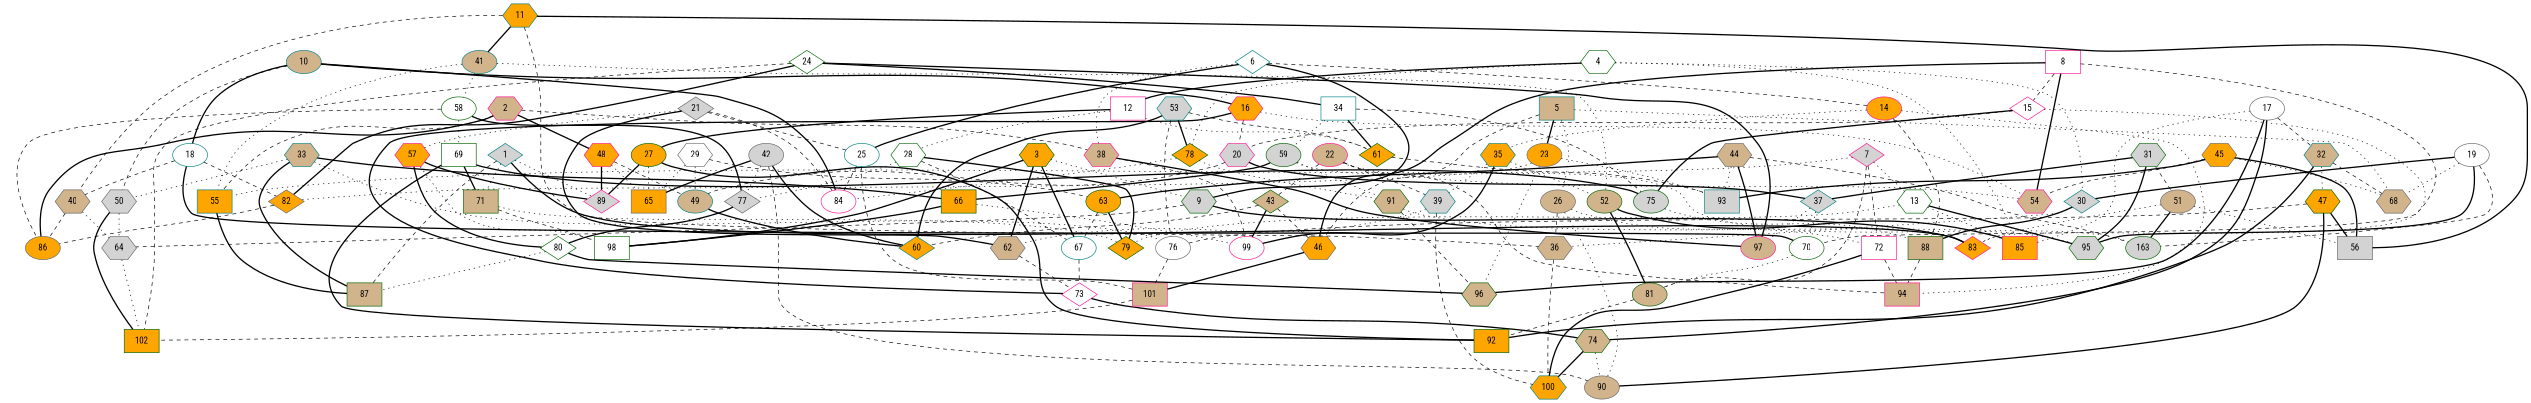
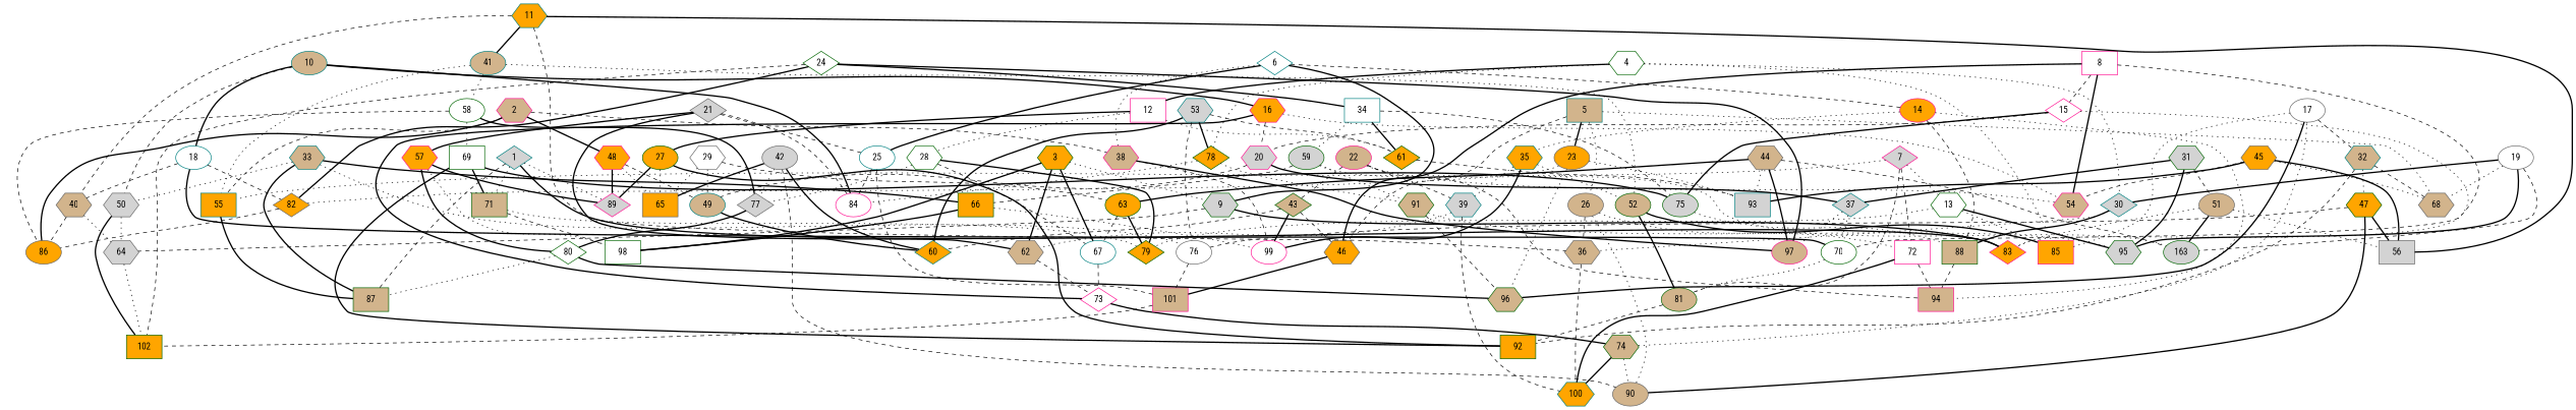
  graph {
    fontname="Roboto Condensed"
    node [color=darkgreen fillcolor=tan fontname="Roboto Condensed" shape=hexagon style=filled]
    edge [fontname="Roboto Condensed" style=bold]
    1 [color=teal fillcolor=lightgrey shape=diamond]
    71 [shape=box]
    83 [color=deeppink fillcolor=orange shape=diamond]
    87 [shape=box]
    89 [color=deeppink fillcolor=lightgrey shape=diamond]
    98 [fillcolor=white shape=box]
    79 [fillcolor=orange shape=diamond]
    2 [color=deeppink]
    38 [color=deeppink]
    48 [color=deeppink fillcolor=orange]
    55 [color=teal fillcolor=orange shape=box]
    86 [color=gray40 fillcolor=orange shape=ellipse]
    97 [color=deeppink shape=ellipse]
    99 [color=deeppink fillcolor=white shape=ellipse]
    49 [color=teal shape=ellipse]
    65 [color=gray40 fillcolor=orange shape=box]
    3 [fillcolor=orange]
    9 [fillcolor=lightgrey]
    62 [color=gray40]
    67 [color=teal fillcolor=white shape=ellipse]
    64 [color=gray40 fillcolor=lightgrey]
    73 [color=deeppink fillcolor=white shape=diamond]
    4 [fillcolor=white]
    12 [color=deeppink fillcolor=white shape=box]
    30 [color=teal fillcolor=lightgrey shape=diamond]
    78 [fillcolor=orange shape=diamond]
    85 [color=deeppink fillcolor=orange shape=box]
    27 [fillcolor=orange shape=ellipse]
    28 [fillcolor=white]
    61 [fillcolor=orange shape=diamond]
    36 [color=gray40]
    88 [shape=box]
    84 [color=deeppink fillcolor=white shape=ellipse]
    91
    5 [color=teal shape=box]
    23 [color=gray40 fillcolor=orange shape=ellipse]
    26 [color=gray40 shape=ellipse]
    46 [color=gray40 fillcolor=orange]
    68 [color=gray40]
    96
    82 [color=gray40 fillcolor=orange shape=diamond]
    93 [color=teal fillcolor=lightgrey shape=box]
    72 [color=deeppink fillcolor=white shape=box]
    90 [color=gray40 shape=ellipse]
    101 [color=deeppink shape=box]
    6 [color=teal fillcolor=white shape=diamond]
    14 [color=deeppink fillcolor=orange shape=ellipse]
    25 [color=teal fillcolor=white shape=ellipse]
    35 [color=teal fillcolor=orange]
    94 [color=deeppink shape=box]
    7 [color=deeppink fillcolor=lightgrey shape=diamond]
    13 [fillcolor=white]
    81 [shape=ellipse]
    95 [fillcolor=lightgrey]
    100 [color=teal fillcolor=orange]
    92 [fillcolor=orange shape=box]
    8 [color=deeppink fillcolor=white shape=box]
    15 [color=deeppink fillcolor=white shape=diamond]
    54 [color=deeppink]
    70 [fillcolor=white shape=ellipse]
    20 [color=deeppink fillcolor=lightgrey]
    75 [fillcolor=lightgrey shape=ellipse]
    102 [fillcolor=orange shape=box]
    10 [color=teal shape=ellipse]
    16 [color=deeppink fillcolor=orange]
    18 [color=teal fillcolor=white shape=ellipse]
    50 [color=gray40 fillcolor=lightgrey]
    40 [color=gray40]
    11 [color=teal fillcolor=orange]
    41 [color=teal shape=ellipse]
    56 [color=gray40 fillcolor=lightgrey shape=box]
    52 [shape=ellipse]
    58 [fillcolor=white shape=ellipse]
    77 [color=gray40 fillcolor=lightgrey shape=diamond]
    39 [color=teal fillcolor=lightgrey]
    37 [color=teal fillcolor=lightgrey shape=diamond]
    74
    17 [color=gray40 fillcolor=white shape=ellipse]
    32 [color=teal]
    47 [fillcolor=orange]
    19 [color=gray40 fillcolor=white shape=ellipse]
    n82 [fillcolor=lightgrey label=163 shape=ellipse]
    60 [color=teal fillcolor=orange shape=diamond]
    21 [color=gray40 fillcolor=lightgrey shape=diamond]
    57 [color=deeppink fillcolor=orange]
    80 [fillcolor=white shape=diamond]
    22 [color=deeppink shape=ellipse]
    43 [shape=diamond]
    24 [fillcolor=white shape=diamond]
    34 [color=teal fillcolor=white shape=box]
    59 [fillcolor=lightgrey shape=ellipse]
    29 [color=gray40 fillcolor=white]
    63 [fillcolor=orange shape=ellipse]
    31 [fillcolor=lightgrey]
    51 [color=gray40 shape=ellipse]
    76 [color=gray40 fillcolor=white shape=ellipse]
    33 [color=teal]
    66 [fillcolor=orange shape=box]
    69 [fillcolor=white shape=box]
    42 [color=gray40 fillcolor=lightgrey shape=ellipse]
    44 [color=gray40]
    45 [color=gray40 fillcolor=orange]
    53 [color=teal fillcolor=lightgrey]
    1 -- 71 [style=dotted]
    1 -- 83
    1 -- 87 [style=dashed]
    1 -- 89 [style=dotted]
    71 -- 98 [style=dashed]
    71 -- 79 [style=dotted]
    2 -- 38 [style=dashed]
    2 -- 48
    2 -- 55 [style=dashed]
    2 -- 86
    38 -- 97
    38 -- 99 [style=dashed]
    48 -- 89
    48 -- 49 [style=dashed]
    48 -- 65 [style=dotted]
    55 -- 87
    49 -- 60
    3 -- 98
    3 -- 9 [style=dotted]
    3 -- 62
    3 -- 67
    9 -- 83
    9 -- 64 [style=dashed]
    62 -- 73 [style=dashed]
    67 -- 73 [style=dashed]
    64 -- 102 [style=dotted]
    73 -- 74
    4 -- 12
    4 -- 30 [style=dotted]
    4 -- 78 [style=dotted]
    4 -- 85 [style=dotted]
    12 -- 27
    12 -- 28 [style=dotted]
    12 -- 61 [style=dotted]
    30 -- 36 [style=dotted]
    30 -- 88
    78 -- 84 [style=dotted]
    78 -- 91 [style=dotted]
    27 -- 89
    27 -- 65 [style=dotted]
    27 -- 92
    28 -- 79
    28 -- 67 [style=dashed]
    28 -- 77 [style=dotted]
    61 -- 93 [style=dashed]
    36 -- 100 [style=dashed]
    88 -- 94 [style=dashed]
    91 -- 96 [style=dashed]
    91 -- 95 [style=dotted]
    5 -- 23
    5 -- 26 [style=dotted]
    5 -- 46 [style=dashed]
    5 -- 68 [style=dotted]
    23 -- 96 [style=dotted]
    23 -- 82 [style=dotted]
    23 -- 93 [style=dotted]
    26 -- 36 [style=dashed]
    26 -- 72 [style=dotted]
    26 -- 90 [style=dotted]
    46 -- 101
    82 -- 86 [style=dashed]
    72 -- 94 [style=dashed]
    72 -- 100
    101 -- 102 [style=dashed]
    6 -- 38 [style=dotted]
    6 -- 9
    6 -- 14 [style=dashed]
    6 -- 25
    14 -- 88 [style=dashed]
    14 -- 35 [style=dotted]
    14 -- 94 [style=dotted]
    25 -- 84 [style=dashed]
    25 -- 101 [style=dashed]
    35 -- 99
    35 -- 52 [style=dotted]
    35 -- 39 [style=dotted]
    7 -- 55 [style=dotted]
    7 -- 72 [style=dashed]
    7 -- 13 [style=dotted]
    7 -- 81 [style=dashed]
    13 -- 79 [style=dotted]
    13 -- 85 [style=dotted]
    13 -- 95
    81 -- 92 [style=dashed]
    8 -- 46
    8 -- 15 [style=dashed]
    8 -- 54
    8 -- 70 [style=dashed]
    15 -- 83 [style=dotted]
    15 -- 20 [style=dashed]
    15 -- 75
    70 -- 81 [style=dotted]
    20 -- 49 [style=dashed]
    20 -- 37
    75 -- 88 [style=dotted]
    10 -- 84
    10 -- 16
    10 -- 18
    10 -- 50 [style=dashed]
    16 -- 73
    16 -- 54 [style=dotted]
    16 -- 20 [style=dashed]
    18 -- 82 [style=dashed]
    18 -- 70
    18 -- 40 [style=dashed]
    50 -- 64 [style=dotted]
    50 -- 102
    40 -- 86 [style=dashed]
    40 -- 64 [style=dotted]
    11 -- 36 [style=dashed]
    11 -- 40 [style=dashed]
    11 -- 41
    11 -- 56
    41 -- 55 [style=dotted]
    41 -- 52 [style=dotted]
    41 -- 58 [style=dotted]
    52 -- 85
    52 -- 81
    58 -- 86 [style=dashed]
    58 -- 77
    58 -- 69 [style=dotted]
    77 -- 80
    39 -- 62 [style=dotted]
    39 -- 100 [style=dashed]
    37 -- 97 [style=dotted]
    37 -- 70 [style=dotted]
    74 -- 90 [style=dotted]
    74 -- 100
    17 -- 85 [style=dotted]
    17 -- 96
-   17 -- 74
+   17 -- 74 [style=dotted]
    17 -- 32 [style=dashed]
    32 -- 68 [style=dashed]
-   32 -- 92
+   32 -- 92 [style=dashed]
    32 -- 47 [style=dotted]
    47 -- 90
    47 -- 56
    47 -- 76 [style=dashed]
    19 -- 30
    19 -- 68 [style=dotted]
    19 -- 95
    19 -- n82 [style=dashed]
    21 -- 62
    21 -- 84 [style=dashed]
    21 -- 25 [style=dashed]
-   21 -- 57 [style=dotted]
+   21 -- 57
    57 -- 89
    57 -- 98 [style=dotted]
    57 -- 80
    80 -- 87 [style=dotted]
    80 -- 96
    22 -- 94 [style=dashed]
    22 -- 54 [style=dotted]
    22 -- 39 [style=dashed]
    22 -- 43 [style=dashed]
    43 -- 99
    43 -- 46 [style=dashed]
    43 -- 60 [style=dashed]
    24 -- 97
    24 -- 82
    24 -- 102 [style=dashed]
    24 -- 34
    34 -- 61
    34 -- 75 [style=dashed]
    34 -- 59 [style=dotted]
    59 -- 91 [style=dotted]
    59 -- n82 [style=dotted]
-   59 -- 66
+   59 -- 66 [style=dashed]
    29 -- 49 [style=dotted]
    29 -- 65 [style=dotted]
    29 -- 63 [style=dashed]
    63 -- 79
    63 -- 67 [style=dashed]
    31 -- 95
    31 -- 37
    31 -- 51 [style=dashed]
    51 -- 83 [style=dotted]
    51 -- 56 [style=dotted]
    51 -- n82
    76 -- 101 [style=dashed]
    33 -- 87
    33 -- 50 [style=dotted]
    33 -- 76 [style=dotted]
    33 -- 66
    66 -- 98
    66 -- 99 [style=dotted]
    69 -- 71
    69 -- 92
    69 -- 75
    42 -- 65
    42 -- 90 [style=dashed]
    42 -- 77 [style=dotted]
    42 -- 60
    44 -- 97
    44 -- 93 [style=dotted]
    44 -- n82 [style=dashed]
    44 -- 63
    45 -- 68 [style=dotted]
    45 -- 93
    45 -- 54 [style=dashed]
    45 -- 56
    53 -- 78
    53 -- 61 [style=dashed]
    53 -- 60
    53 -- 76 [style=dashed]
  }
